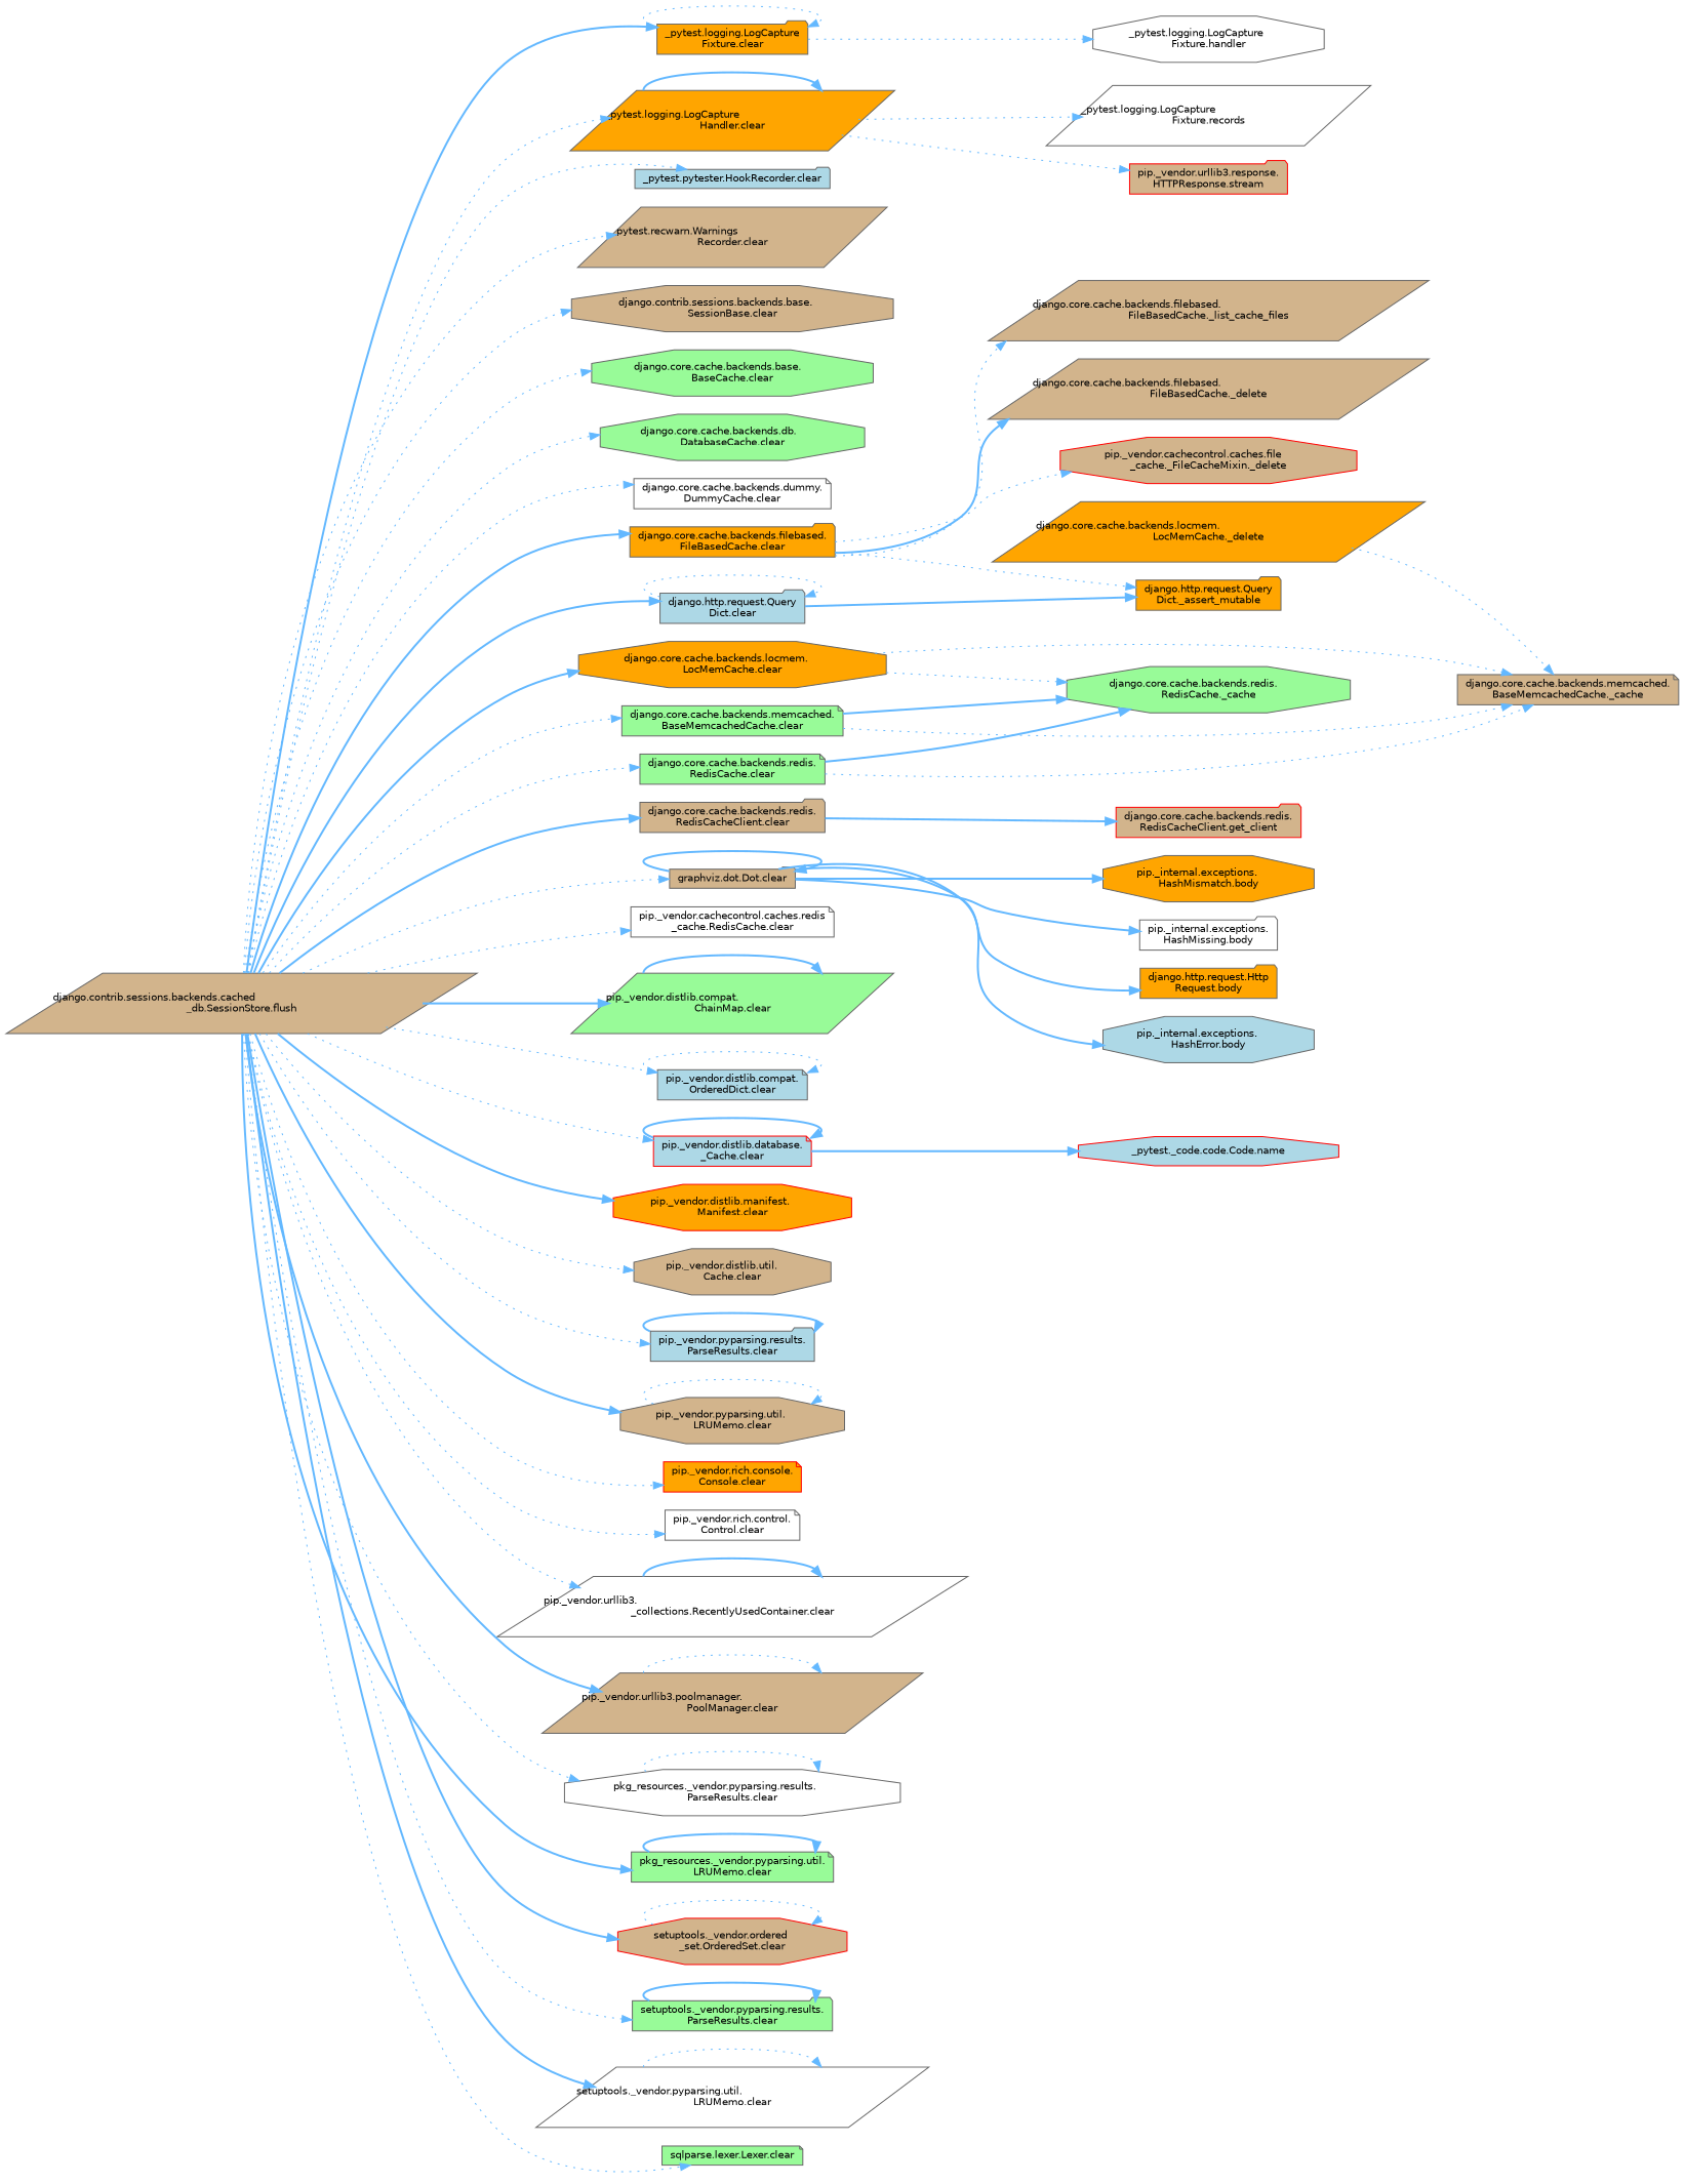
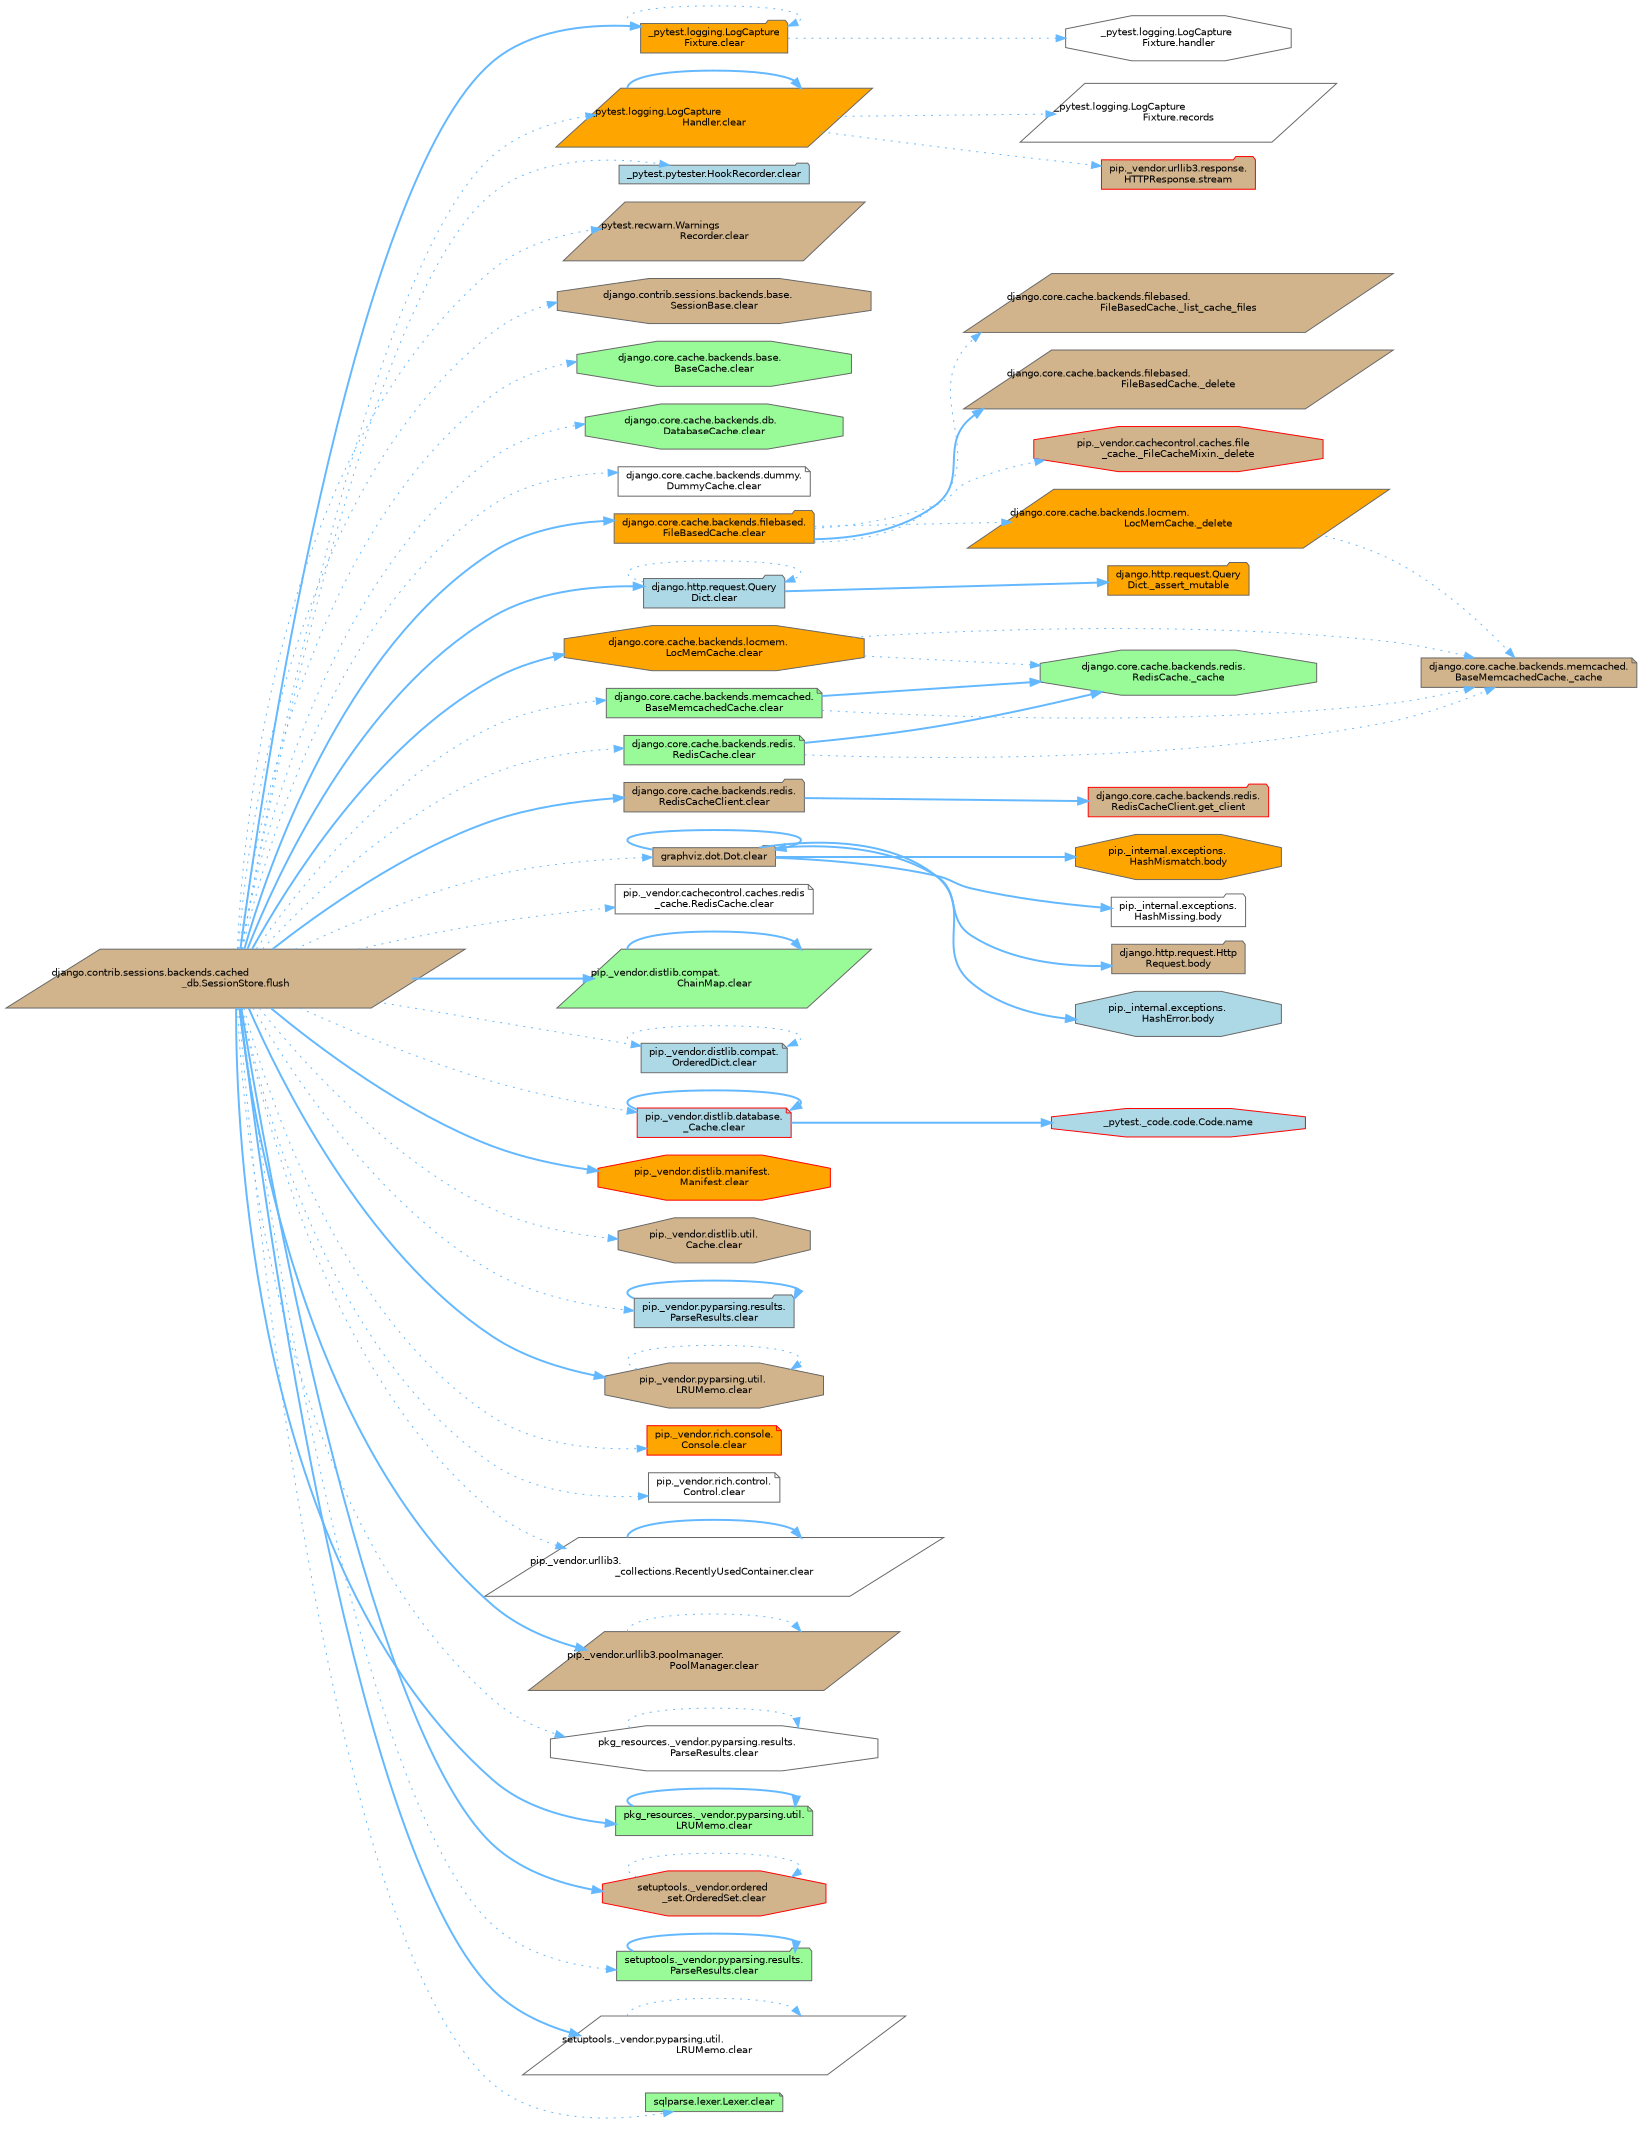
  digraph {
    rankdir=LR
    node [color=grey40 fillcolor=tan fontname=Helvetica fontsize=10 shape=octagon style=filled]
    edge [color=steelblue1 fontname=Helvetica fontsize=10 labelfontname=Helvetica labelfontsize=10 style=dotted]
    n1 [color=gray40 fontcolor=black height=0.2 label="django.contrib.sessions.backends.cached\l_db.SessionStore.flush" shape=parallelogram width=0.4]
    n2 [fillcolor=orange height=0.2 label="_pytest.logging.LogCapture\lFixture.clear" shape=folder width=0.4]
    n3 [fillcolor=orange height=0.2 label="_pytest.logging.LogCapture\lHandler.clear" shape=parallelogram width=0.4]
    n4 [fillcolor=lightblue height=0.2 label="_pytest.pytester.HookRecorder.clear" shape=folder width=0.4]
    n5 [height=0.2 label="_pytest.recwarn.Warnings\lRecorder.clear" shape=parallelogram width=0.4]
    n6 [height=0.2 label="django.contrib.sessions.backends.base.\lSessionBase.clear" width=0.4]
    n7 [fillcolor=palegreen height=0.2 label="django.core.cache.backends.base.\lBaseCache.clear" width=0.4]
    n8 [fillcolor=palegreen height=0.2 label="django.core.cache.backends.db.\lDatabaseCache.clear" width=0.4]
    n9 [fillcolor=white height=0.2 label="django.core.cache.backends.dummy.\lDummyCache.clear" shape=note width=0.4]
    n10 [fillcolor=orange height=0.2 label="django.core.cache.backends.filebased.\lFileBasedCache.clear" shape=folder width=0.4]
    n11 [fillcolor=orange height=0.2 label="django.core.cache.backends.locmem.\lLocMemCache.clear" width=0.4]
    n12 [fillcolor=palegreen height=0.2 label="django.core.cache.backends.memcached.\lBaseMemcachedCache.clear" shape=note width=0.4]
    n13 [fillcolor=palegreen height=0.2 label="django.core.cache.backends.redis.\lRedisCache.clear" shape=note width=0.4]
    n14 [height=0.2 label="django.core.cache.backends.redis.\lRedisCacheClient.clear" shape=folder width=0.4]
    n15 [fillcolor=lightblue height=0.2 label="django.http.request.Query\lDict.clear" shape=folder width=0.4]
    n16 [height=0.2 label="graphviz.dot.Dot.clear" shape=folder width=0.4]
    n17 [fillcolor=white height=0.2 label="pip._vendor.cachecontrol.caches.redis\l_cache.RedisCache.clear" shape=note width=0.4]
    n18 [fillcolor=palegreen height=0.2 label="pip._vendor.distlib.compat.\lChainMap.clear" shape=parallelogram width=0.4]
    n19 [fillcolor=lightblue height=0.2 label="pip._vendor.distlib.compat.\lOrderedDict.clear" shape=note width=0.4]
    n20 [color=red fillcolor=lightblue height=0.2 label="pip._vendor.distlib.database.\l_Cache.clear" shape=note width=0.4]
    n21 [color=red fillcolor=orange height=0.2 label="pip._vendor.distlib.manifest.\lManifest.clear" width=0.4]
    n22 [height=0.2 label="pip._vendor.distlib.util.\lCache.clear" width=0.4]
    n23 [fillcolor=lightblue height=0.2 label="pip._vendor.pyparsing.results.\lParseResults.clear" shape=folder width=0.4]
    n24 [height=0.2 label="pip._vendor.pyparsing.util.\lLRUMemo.clear" width=0.4]
    n25 [color=red fillcolor=orange height=0.2 label="pip._vendor.rich.console.\lConsole.clear" shape=note width=0.4]
    n26 [fillcolor=white height=0.2 label="pip._vendor.rich.control.\lControl.clear" shape=note width=0.4]
    n27 [fillcolor=white height=0.2 label="pip._vendor.urllib3.\l_collections.RecentlyUsedContainer.clear" shape=parallelogram width=0.4]
    n28 [height=0.2 label="pip._vendor.urllib3.poolmanager.\lPoolManager.clear" shape=parallelogram width=0.4]
    n29 [fillcolor=white height=0.2 label="pkg_resources._vendor.pyparsing.results.\lParseResults.clear" width=0.4]
    n30 [fillcolor=palegreen height=0.2 label="pkg_resources._vendor.pyparsing.util.\lLRUMemo.clear" shape=note width=0.4]
    n31 [color=red height=0.2 label="setuptools._vendor.ordered\l_set.OrderedSet.clear" width=0.4]
    n32 [fillcolor=palegreen height=0.2 label="setuptools._vendor.pyparsing.results.\lParseResults.clear" shape=folder width=0.4]
    n33 [fillcolor=white height=0.2 label="setuptools._vendor.pyparsing.util.\lLRUMemo.clear" shape=parallelogram width=0.4]
    n34 [fillcolor=palegreen height=0.2 label="sqlparse.lexer.Lexer.clear" shape=note width=0.4]
    n35 [fillcolor=white height=0.2 label="_pytest.logging.LogCapture\lFixture.handler" width=0.4]
    n36 [fillcolor=white height=0.2 label="_pytest.logging.LogCapture\lFixture.records" shape=parallelogram width=0.4]
    n37 [color=red height=0.2 label="pip._vendor.urllib3.response.\lHTTPResponse.stream" shape=folder width=0.4]
    n38 [height=0.2 label="django.core.cache.backends.filebased.\lFileBasedCache._delete" shape=parallelogram width=0.4]
    n39 [fillcolor=orange height=0.2 label="django.core.cache.backends.locmem.\lLocMemCache._delete" shape=parallelogram width=0.4]
    n40 [color=red height=0.2 label="pip._vendor.cachecontrol.caches.file\l_cache._FileCacheMixin._delete" width=0.4]
    n41 [height=0.2 label="django.core.cache.backends.filebased.\lFileBasedCache._list_cache_files" shape=parallelogram width=0.4]
    n42 [height=0.2 label="django.core.cache.backends.memcached.\lBaseMemcachedCache._cache" shape=note width=0.4]
    n43 [fillcolor=palegreen height=0.2 label="django.core.cache.backends.redis.\lRedisCache._cache" width=0.4]
    n44 [color=red height=0.2 label="django.core.cache.backends.redis.\lRedisCacheClient.get_client" shape=folder width=0.4]
    n45 [fillcolor=orange height=0.2 label="django.http.request.Query\lDict._assert_mutable" shape=folder width=0.4]
-   n46 [fillcolor=orange height=0.2 label="django.http.request.Http\lRequest.body" shape=folder width=0.4]
+   n46 [height=0.2 label="django.http.request.Http\lRequest.body" shape=folder width=0.4]
    n47 [fillcolor=lightblue height=0.2 label="pip._internal.exceptions.\lHashError.body" width=0.4]
    n48 [fillcolor=orange height=0.2 label="pip._internal.exceptions.\lHashMismatch.body" width=0.4]
    n49 [fillcolor=white height=0.2 label="pip._internal.exceptions.\lHashMissing.body" shape=folder width=0.4]
    n50 [color=red fillcolor=lightblue height=0.2 label="_pytest._code.code.Code.name" width=0.4]
    n1 -> n2 [style=bold]
    n1 -> n3
    n1 -> n4
    n1 -> n5
    n1 -> n6
    n1 -> n7
    n1 -> n8
    n1 -> n9
    n1 -> n10 [style=bold]
    n1 -> n11 [style=bold]
    n1 -> n12
    n1 -> n13
    n1 -> n14 [style=bold]
    n1 -> n15 [style=bold]
    n1 -> n16
    n1 -> n17
    n1 -> n18 [style=bold]
    n1 -> n19
    n1 -> n20
    n1 -> n21 [style=bold]
    n1 -> n22
    n1 -> n23
    n1 -> n24 [style=bold]
    n1 -> n25
    n1 -> n26
    n1 -> n27
    n1 -> n28 [style=bold]
    n1 -> n29
    n1 -> n30 [style=bold]
    n1 -> n31 [style=bold]
    n1 -> n32
    n1 -> n33 [style=bold]
    n1 -> n34
    n2 -> n2
    n2 -> n35
    n3 -> n3 [style=bold]
    n3 -> n36
    n3 -> n37
    n10 -> n38 [style=bold]
-   n10 -> n45
+   n10 -> n39
    n10 -> n40
    n10 -> n41
    n11 -> n42
    n11 -> n43
    n12 -> n42
    n12 -> n43 [style=bold]
    n13 -> n42
    n13 -> n43 [style=bold]
    n14 -> n44 [style=bold]
    n15 -> n15
    n15 -> n45 [style=bold]
    n16 -> n16 [style=bold]
    n16 -> n46 [style=bold]
    n16 -> n47 [style=bold]
    n16 -> n48 [style=bold]
    n16 -> n49 [style=bold]
    n18 -> n18 [style=bold]
    n19 -> n19
    n20 -> n20 [style=bold]
    n20 -> n50 [style=bold]
    n23 -> n23 [style=bold]
    n24 -> n24
    n27 -> n27 [style=bold]
    n28 -> n28
    n29 -> n29
    n30 -> n30 [style=bold]
    n31 -> n31
    n32 -> n32 [style=bold]
    n33 -> n33
    n39 -> n42
  }
